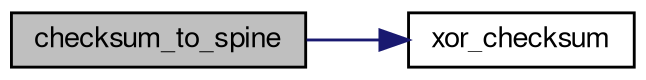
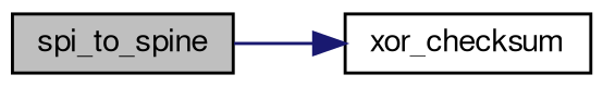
  digraph {
    rankdir=LR
    node [color=black fontname=FreeSans fontsize=10 shape=record style=filled]
-   n1 [fillcolor=grey75 fontcolor=black height=0.2 label=checksum_to_spine width=0.4]
+   n1 [fillcolor=grey75 fontcolor=black height=0.2 label=spi_to_spine width=0.4]
    n2 [fillcolor=white height=0.2 label=xor_checksum width=0.4]
    n1 -> n2 [color=midnightblue fontname=FreeSans fontsize=10 labelfontname=FreeSans labelfontsize=10 style=solid]
  }
